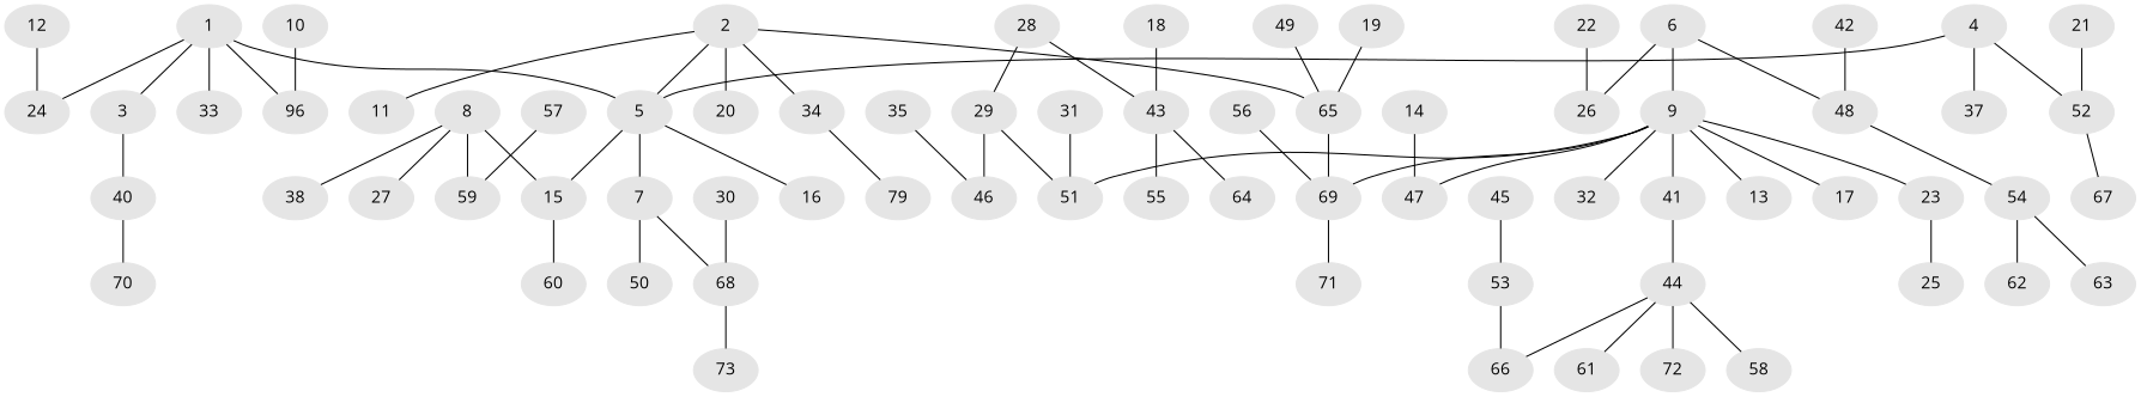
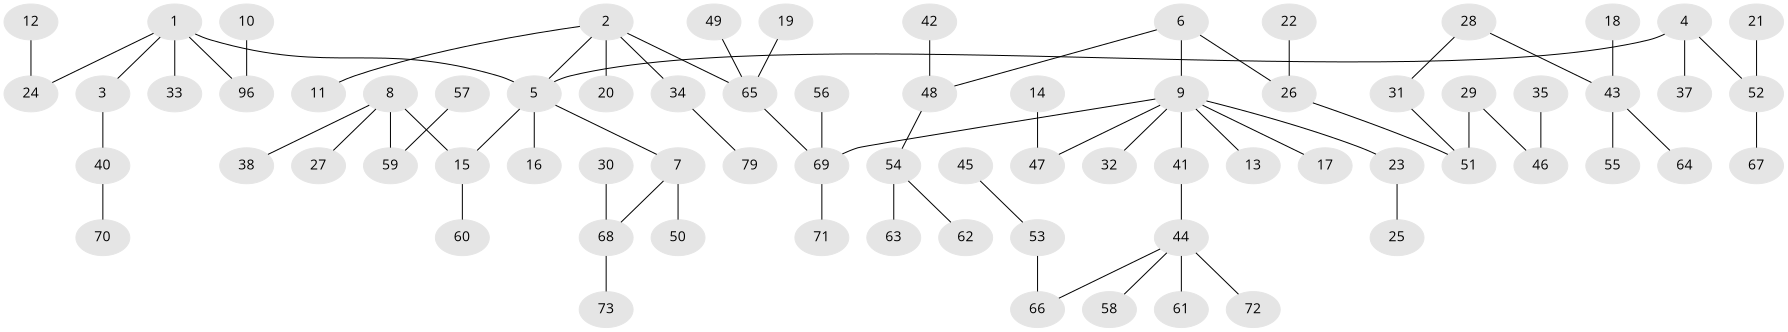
  graph {
    fontname="Open Sans"
    node [color=gray90 fontname="Open Sans" style=filled]
    edge [fontname="Open Sans" weight=1.0]
    1
    3
    5
    24
    33
    n6 [label=96]
    40
    7
    15
    16
    2
    11
    20
    34
    65
    n16 [label=79]
    69
    70
    4
    37
    52
    67
    50
    68
    60
    6
    9
    26
    48
    13
    17
    23
    32
    47
    51
    41
    54
    73
    8
    27
    38
    59
    25
    44
    58
    61
    66
    72
    71
    10
    12
    14
    18
    43
    55
    64
    19
    21
    22
    28
    31
    29
    46
    30
    35
    42
    45
    53
    62
    63
    49
    56
    57
    1 -- 3
    1 -- 5
    1 -- 24
    1 -- 33
    1 -- n6
    3 -- 40
    5 -- 7
    5 -- 15
    5 -- 16
    40 -- 70
    7 -- 50
    7 -- 68
    15 -- 60
    2 -- 5
    2 -- 11
    2 -- 20
    2 -- 34
    2 -- 65
    34 -- n16
    65 -- 69
    69 -- 71
    4 -- 5
    4 -- 37
    4 -- 52
    52 -- 67
    68 -- 73
    6 -- 9
    6 -- 26
    6 -- 48
    9 -- 69
    9 -- 13
    9 -- 17
    9 -- 23
    9 -- 32
    9 -- 47
-   9 -- 51
+   26 -- 51
    9 -- 41
    48 -- 54
    23 -- 25
    41 -- 44
    54 -- 62
    54 -- 63
    8 -- 15
    8 -- 27
    8 -- 38
    8 -- 59
    44 -- 58
    44 -- 61
    44 -- 66
    44 -- 72
    10 -- n6
    12 -- 24
    14 -- 47
    18 -- 43
    43 -- 55
    43 -- 64
    19 -- 65
    21 -- 52
    22 -- 26
    28 -- 43
-   28 -- 29
+   28 -- 31
    31 -- 51
    29 -- 51
    29 -- 46
    30 -- 68
    35 -- 46
    42 -- 48
    45 -- 53
    53 -- 66
    49 -- 65
    56 -- 69
    57 -- 59
  }
